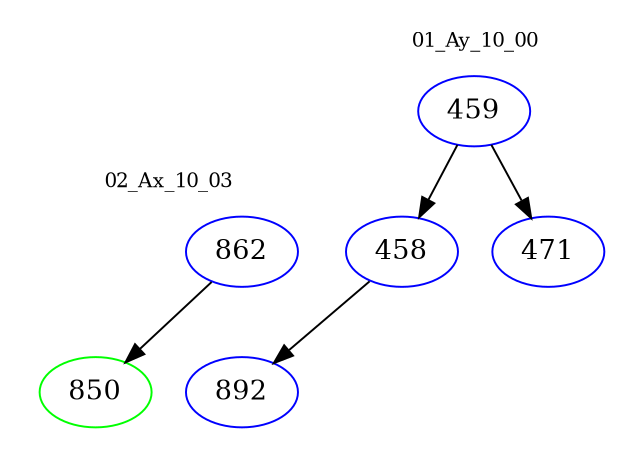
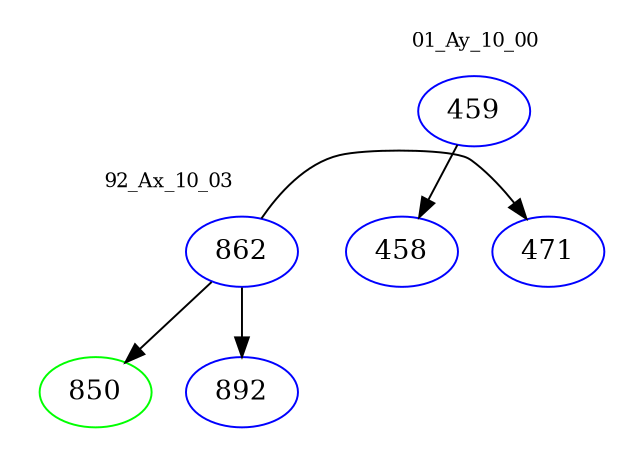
  digraph {
    node [color=blue]
    edge [color=black]
    n1 [label=862]
    n2 [color=green label=850]
    n3 [label=892]
    n4 [label=459]
    n5 [label=458]
    n6 [label=471]
    subgraph cluster_1 {
      color=white
      fontsize=10
-     label="02_Ax_10_03"
+     label="92_Ax_10_03"
      n1
      n2
      n3
    }
    subgraph cluster_2 {
      color=white
      fontsize=10
      label="01_Ay_10_00"
      n4
      n5
      n6
    }
    n1 -> n2
-   n5 -> n3
+   n1 -> n3
    n4 -> n5
-   n4 -> n6
+   n1 -> n6
  }
